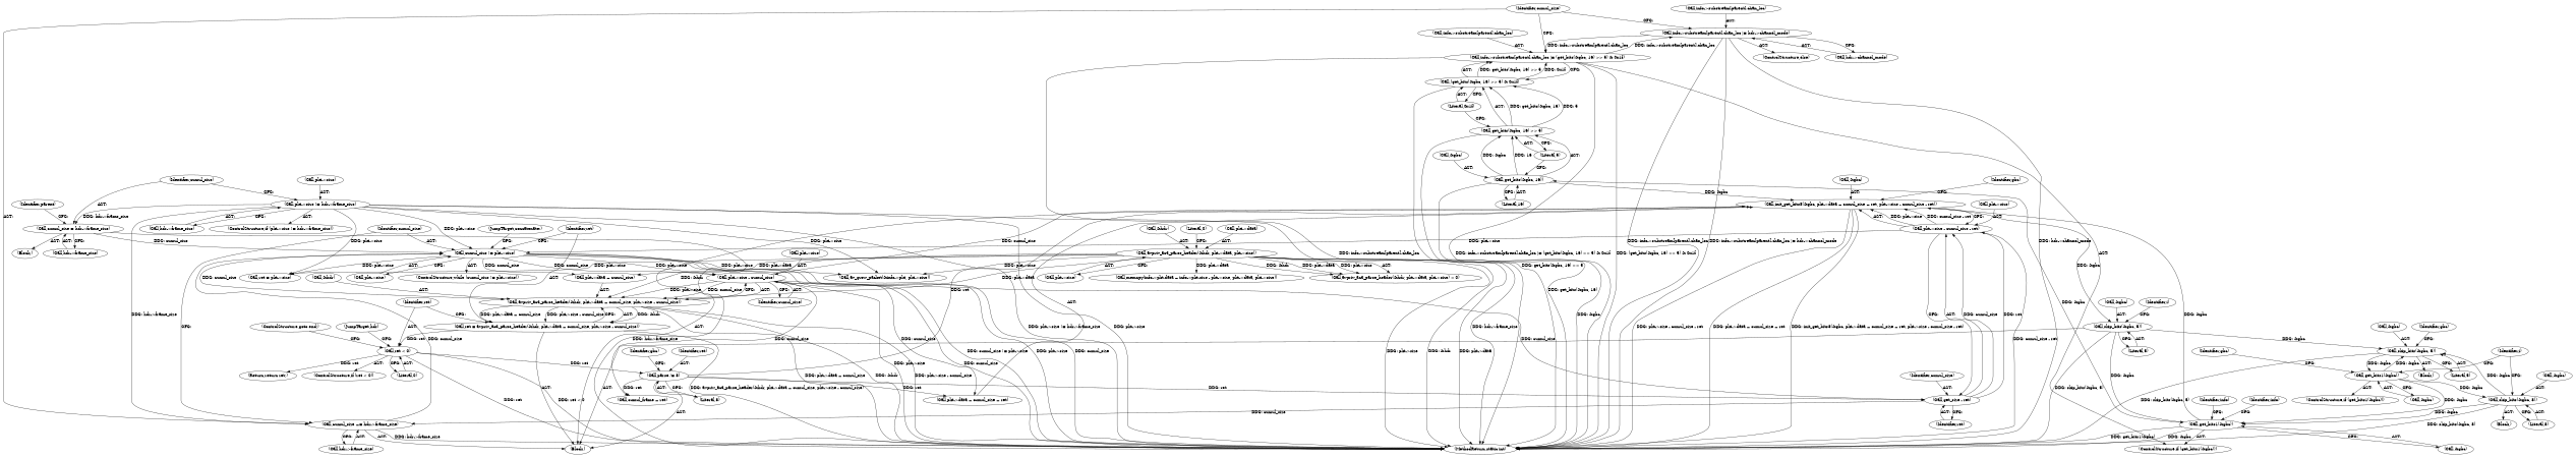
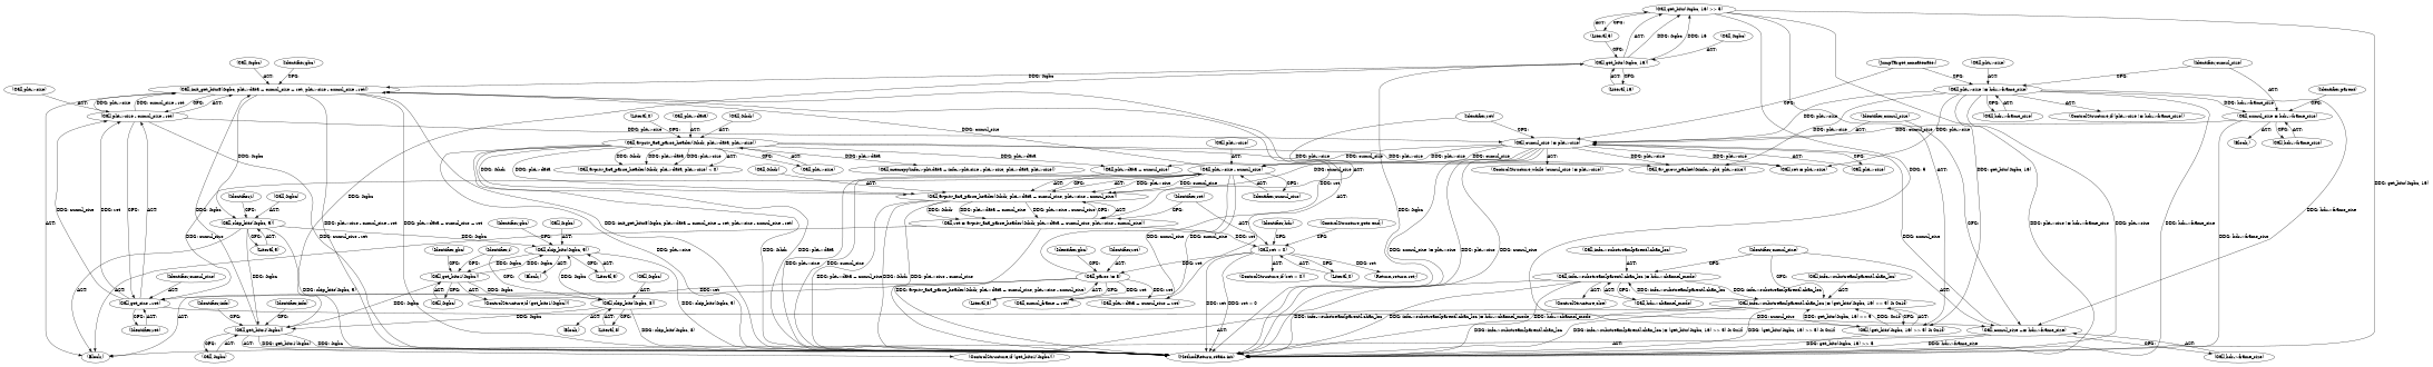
  digraph {
    n1 [label="(Call,info->substream[parent].chan_loc |= hdr->channel_mode)"]
    n2 [label="(Call,info->substream[parent].chan_loc |= (get_bits(&gbc, 16) >> 5) & 0x1f)"]
    n3 [label="(ControlStructure,else)"]
    n4 [label="(Call,hdr->channel_mode)"]
    n5 [label="(MethodReturn,static int)"]
    n6 [label="(Call,(get_bits(&gbc, 16) >> 5) & 0x1f)"]
    n7 [label="(ControlStructure,if (get_bits1(&gbc)))"]
-   n8 [label="(Literal,0x1f)"]
    n9 [label="(Call,get_bits(&gbc, 16) >> 5)"]
    n10 [label="(Literal,5)"]
    n11 [label="(Call,get_bits(&gbc, 16))"]
    n12 [label="(Call,init_get_bits8(&gbc, pkt->data + cumul_size + ret, pkt->size - cumul_size - ret))"]
    n13 [label="(Literal,16)"]
    n14 [label="(Call,skip_bits(&gbc, 5))"]
    n15 [label="(Block,)"]
    n16 [label="(Call,pkt->size - cumul_size - ret)"]
    n17 [label="(Call,get_bits1(&gbc))"]
    n18 [label="(Call,&gbc)"]
    n19 [label="(Call,skip_bits(&gbc, 5))"]
    n20 [label="(Literal,5)"]
    n21 [label="(Call,get_bits1(&gbc))"]
    n22 [label="(Block,)"]
    n23 [label="(Literal,5)"]
    n24 [label="(Call,get_size - ret)"]
    n25 [label="(Call,cumul_size != pkt->size)"]
    n26 [label="(Call,pkt->size - cumul_size)"]
    n27 [label="(Call,avpriv_ac3_parse_header(&hdr, pkt->data + cumul_size, pkt->size - cumul_size))"]
    n28 [label="(Identifier,cumul_size)"]
    n29 [label="(Call,cumul_frame + ret)"]
    n30 [label="(Call,pkt->data + cumul_size + ret)"]
    n31 [label="(Call,cumul_size += hdr->frame_size)"]
    n32 [label="(Identifier,ret)"]
    n33 [label="(Call,ret = avpriv_ac3_parse_header(&hdr, pkt->data + cumul_size, pkt->size - cumul_size))"]
    n34 [label="(Call,pkt->size)"]
    n35 [label="(ControlStructure,while (cumul_size != pkt->size))"]
    n36 [label="(Call,av_grow_packet(&info->pkt, pkt->size))"]
    n37 [label="(Call,pkt->data + cumul_size)"]
    n38 [label="(Call,ret = pkt->size)"]
    n39 [label="(Call,hdr->frame_size)"]
    n40 [label="(Call,pkt->size != hdr->frame_size)"]
    n41 [label="(Call,cumul_size = hdr->frame_size)"]
    n42 [label="(Call,hdr->frame_size)"]
    n43 [label="(ControlStructure,if (pkt->size != hdr->frame_size))"]
    n44 [label="(Block,)"]
    n45 [label="(Call,hdr->frame_size)"]
    n46 [label="(Call,avpriv_ac3_parse_header(&hdr, pkt->data, pkt->size))"]
    n47 [label="(Call,pkt->size)"]
    n48 [label="(Call,memcpy(info->pkt.data + info->pkt.size - pkt->size, pkt->data, pkt->size))"]
    n49 [label="(Call,avpriv_ac3_parse_header(&hdr, pkt->data, pkt->size) < 0)"]
    n50 [label="(Call,parse /= 8)"]
    n51 [label="(Literal,8)"]
    n52 [label="(Call,ret < 0)"]
    n53 [label="(ControlStructure,if (ret < 0))"]
    n54 [label="(Literal,0)"]
    n55 [label="(Return,return ret;)"]
    n56 [label="(Call,skip_bits(&gbc, 8))"]
    n57 [label="(Block,)"]
    n58 [label="(Literal,8)"]
    n59 [label="(Call,&gbc)"]
    n60 [label="(ControlStructure,if (get_bits1(&gbc)))"]
    n61 [label="(Call,info->substream[parent].chan_loc)"]
    n62 [label="(Identifier,gbc)"]
    n63 [label="(Call,&gbc)"]
    n64 [label="(Identifier,gbc)"]
    n65 [label="(Call,&gbc)"]
    n66 [label="(Call,pkt->size)"]
    n67 [label="(Identifier,i)"]
    n68 [label="(Identifier,info)"]
    n69 [label="(Call,pkt->size)"]
    n70 [label="(Call,pkt->data)"]
    n71 [label="(Identifier,parent)"]
    n72 [label="(Call,&gbc)"]
    n73 [label="(Call,&hdr)"]
    n74 [label="(ControlStructure,goto end;)"]
    n75 [label="(Identifier,info)"]
    n76 [label="(Call,&hdr)"]
-   n77 [label="(JumpTarget,hdr)"]
+   n77 [label="(Identifier,hdr)"]
    n78 [label="(Call,&gbc)"]
    n79 [label="(Call,info->substream[parent].chan_loc)"]
    n80 [label="(Call,pkt->size)"]
    n81 [label="(Call,&gbc)"]
    n82 [label="(Literal,0)"]
    n83 [label="(Identifier,cumul_size)"]
    n84 [label="(JumpTarget,concatenate:)"]
    n85 [label="(Identifier,ret)"]
    n86 [label="(Identifier,cumul_size)"]
    n87 [label="(Identifier,ret)"]
    n88 [label="(Identifier,gbc)"]
    n89 [label="(Identifier,i)"]
    n90 [label="(Identifier,cumul_size)"]
    n91 [label="(Identifier,ret)"]
    n92 [label="(Identifier,gbc)"]
    n93 [label="(Identifier,cumul_size)"]
    n1 -> n2 [label="DDG: info->substream[parent].chan_loc"]
    n1 -> n3 [label="AST: "]
    n1 -> n4 [label="CFG: "]
    n1 -> n5 [label="DDG: info->substream[parent].chan_loc"]
    n1 -> n5 [label="DDG: info->substream[parent].chan_loc |= hdr->channel_mode"]
    n1 -> n5 [label="DDG: hdr->channel_mode"]
    n2 -> n1 [label="DDG: info->substream[parent].chan_loc"]
    n2 -> n5 [label="DDG: info->substream[parent].chan_loc"]
    n2 -> n5 [label="DDG: info->substream[parent].chan_loc |= (get_bits(&gbc, 16) >> 5) & 0x1f"]
    n2 -> n5 [label="DDG: (get_bits(&gbc, 16) >> 5) & 0x1f"]
    n2 -> n6 [label="CFG: "]
    n2 -> n7 [label="AST: "]
    n4 -> n1 [label="AST: "]
    n6 -> n2 [label="AST: "]
    n6 -> n2 [label="DDG: get_bits(&gbc, 16) >> 5"]
    n6 -> n2 [label="DDG: 0x1f"]
    n6 -> n5 [label="DDG: get_bits(&gbc, 16) >> 5"]
-   n6 -> n8 [label="CFG: "]
-   n8 -> n6 [label="AST: "]
-   n8 -> n9 [label="CFG: "]
    n9 -> n5 [label="DDG: get_bits(&gbc, 16)"]
    n9 -> n6 [label="AST: "]
    n9 -> n6 [label="DDG: get_bits(&gbc, 16)"]
    n9 -> n6 [label="DDG: 5"]
    n9 -> n10 [label="CFG: "]
    n10 -> n9 [label="AST: "]
    n10 -> n11 [label="CFG: "]
    n11 -> n5 [label="DDG: &gbc"]
    n11 -> n9 [label="AST: "]
    n11 -> n9 [label="DDG: &gbc"]
    n11 -> n9 [label="DDG: 16"]
    n11 -> n12 [label="DDG: &gbc"]
    n11 -> n13 [label="CFG: "]
    n12 -> n5 [label="DDG: pkt->size - cumul_size - ret"]
    n12 -> n5 [label="DDG: pkt->data + cumul_size + ret"]
    n12 -> n5 [label="DDG: init_get_bits8(&gbc, pkt->data + cumul_size + ret, pkt->size - cumul_size - ret)"]
    n12 -> n14 [label="DDG: &gbc"]
    n12 -> n15 [label="AST: "]
    n12 -> n16 [label="CFG: "]
    n13 -> n11 [label="AST: "]
    n14 -> n5 [label="DDG: skip_bits(&gbc, 5)"]
    n14 -> n15 [label="AST: "]
    n14 -> n17 [label="DDG: &gbc"]
    n14 -> n19 [label="DDG: &gbc"]
    n14 -> n20 [label="CFG: "]
    n16 -> n5 [label="DDG: cumul_size - ret"]
    n16 -> n12 [label="AST: "]
    n16 -> n12 [label="DDG: pkt->size"]
    n16 -> n12 [label="DDG: cumul_size - ret"]
    n16 -> n24 [label="CFG: "]
    n16 -> n25 [label="DDG: pkt->size"]
    n17 -> n5 [label="DDG: get_bits1(&gbc)"]
    n17 -> n5 [label="DDG: &gbc"]
    n17 -> n7 [label="AST: "]
    n17 -> n11 [label="DDG: &gbc"]
    n17 -> n12 [label="DDG: &gbc"]
    n17 -> n18 [label="CFG: "]
    n18 -> n17 [label="AST: "]
    n19 -> n5 [label="DDG: skip_bits(&gbc, 5)"]
    n19 -> n21 [label="DDG: &gbc"]
    n19 -> n22 [label="AST: "]
    n19 -> n23 [label="CFG: "]
    n20 -> n14 [label="AST: "]
    n21 -> n17 [label="DDG: &gbc"]
    n21 -> n19 [label="DDG: &gbc"]
    n21 -> n56 [label="DDG: &gbc"]
    n21 -> n59 [label="CFG: "]
    n21 -> n60 [label="AST: "]
    n23 -> n19 [label="AST: "]
    n24 -> n16 [label="AST: "]
    n24 -> n16 [label="DDG: cumul_size"]
    n24 -> n16 [label="DDG: ret"]
    n24 -> n31 [label="DDG: cumul_size"]
    n24 -> n32 [label="CFG: "]
    n25 -> n5 [label="DDG: cumul_size != pkt->size"]
    n25 -> n5 [label="DDG: pkt->size"]
    n25 -> n5 [label="DDG: cumul_size"]
    n25 -> n26 [label="DDG: pkt->size"]
    n25 -> n26 [label="DDG: cumul_size"]
    n25 -> n27 [label="DDG: cumul_size"]
    n25 -> n34 [label="CFG: "]
    n25 -> n35 [label="AST: "]
    n25 -> n36 [label="DDG: pkt->size"]
    n25 -> n37 [label="DDG: cumul_size"]
    n25 -> n38 [label="DDG: pkt->size"]
    n26 -> n5 [label="DDG: cumul_size"]
    n26 -> n5 [label="DDG: pkt->size"]
    n26 -> n12 [label="DDG: cumul_size"]
    n26 -> n24 [label="DDG: cumul_size"]
    n26 -> n27 [label="AST: "]
    n26 -> n27 [label="DDG: pkt->size"]
    n26 -> n27 [label="DDG: cumul_size"]
    n26 -> n28 [label="CFG: "]
    n26 -> n29 [label="DDG: cumul_size"]
    n26 -> n30 [label="DDG: cumul_size"]
    n27 -> n5 [label="DDG: pkt->data + cumul_size"]
    n27 -> n5 [label="DDG: &hdr"]
    n27 -> n5 [label="DDG: pkt->size - cumul_size"]
    n27 -> n26 [label="CFG: "]
    n27 -> n33 [label="AST: "]
    n27 -> n33 [label="DDG: &hdr"]
    n27 -> n33 [label="DDG: pkt->data + cumul_size"]
    n27 -> n33 [label="DDG: pkt->size - cumul_size"]
    n28 -> n26 [label="AST: "]
    n30 -> n12 [label="AST: "]
    n31 -> n5 [label="DDG: hdr->frame_size"]
    n31 -> n15 [label="AST: "]
    n31 -> n25 [label="DDG: cumul_size"]
    n31 -> n39 [label="CFG: "]
    n32 -> n24 [label="AST: "]
    n33 -> n5 [label="DDG: avpriv_ac3_parse_header(&hdr, pkt->data + cumul_size, pkt->size - cumul_size)"]
    n33 -> n15 [label="AST: "]
    n33 -> n27 [label="CFG: "]
    n33 -> n52 [label="DDG: ret"]
    n34 -> n25 [label="AST: "]
    n37 -> n27 [label="AST: "]
    n39 -> n31 [label="AST: "]
    n40 -> n5 [label="DDG: pkt->size != hdr->frame_size"]
    n40 -> n5 [label="DDG: pkt->size"]
    n40 -> n5 [label="DDG: hdr->frame_size"]
    n40 -> n25 [label="DDG: pkt->size"]
    n40 -> n31 [label="DDG: hdr->frame_size"]
    n40 -> n36 [label="DDG: pkt->size"]
    n40 -> n38 [label="DDG: pkt->size"]
    n40 -> n41 [label="DDG: hdr->frame_size"]
    n40 -> n42 [label="CFG: "]
    n40 -> n43 [label="AST: "]
    n41 -> n5 [label="DDG: hdr->frame_size"]
    n41 -> n25 [label="DDG: cumul_size"]
    n41 -> n44 [label="AST: "]
    n41 -> n45 [label="CFG: "]
    n42 -> n40 [label="AST: "]
    n45 -> n41 [label="AST: "]
    n46 -> n5 [label="DDG: pkt->data"]
    n46 -> n5 [label="DDG: pkt->size"]
    n46 -> n5 [label="DDG: &hdr"]
    n46 -> n27 [label="DDG: &hdr"]
    n46 -> n27 [label="DDG: pkt->data"]
    n46 -> n36 [label="DDG: pkt->size"]
    n46 -> n37 [label="DDG: pkt->data"]
    n46 -> n38 [label="DDG: pkt->size"]
    n46 -> n47 [label="CFG: "]
    n46 -> n48 [label="DDG: pkt->data"]
    n46 -> n49 [label="AST: "]
    n46 -> n49 [label="DDG: &hdr"]
    n46 -> n49 [label="DDG: pkt->data"]
    n46 -> n49 [label="DDG: pkt->size"]
    n47 -> n46 [label="AST: "]
    n50 -> n12 [label="DDG: ret"]
    n50 -> n15 [label="AST: "]
    n50 -> n24 [label="DDG: ret"]
    n50 -> n29 [label="DDG: ret"]
    n50 -> n30 [label="DDG: ret"]
    n50 -> n51 [label="CFG: "]
    n51 -> n50 [label="AST: "]
    n52 -> n5 [label="DDG: ret"]
    n52 -> n5 [label="DDG: ret < 0"]
    n52 -> n50 [label="DDG: ret"]
    n52 -> n53 [label="AST: "]
    n52 -> n54 [label="CFG: "]
    n52 -> n55 [label="DDG: ret"]
    n54 -> n52 [label="AST: "]
    n56 -> n5 [label="DDG: skip_bits(&gbc, 8)"]
    n56 -> n17 [label="DDG: &gbc"]
    n56 -> n19 [label="DDG: &gbc"]
    n56 -> n57 [label="AST: "]
    n56 -> n58 [label="CFG: "]
    n58 -> n56 [label="AST: "]
    n59 -> n21 [label="AST: "]
    n61 -> n2 [label="AST: "]
    n62 -> n50 [label="CFG: "]
    n63 -> n11 [label="AST: "]
    n64 -> n19 [label="CFG: "]
    n65 -> n56 [label="AST: "]
    n66 -> n26 [label="AST: "]
    n67 -> n21 [label="CFG: "]
    n67 -> n56 [label="CFG: "]
    n68 -> n17 [label="CFG: "]
    n69 -> n16 [label="AST: "]
    n70 -> n46 [label="AST: "]
    n71 -> n41 [label="CFG: "]
    n72 -> n12 [label="AST: "]
    n73 -> n27 [label="AST: "]
    n74 -> n52 [label="CFG: "]
    n75 -> n17 [label="CFG: "]
    n76 -> n46 [label="AST: "]
    n77 -> n52 [label="CFG: "]
    n78 -> n19 [label="AST: "]
    n79 -> n1 [label="AST: "]
    n80 -> n40 [label="AST: "]
    n81 -> n14 [label="AST: "]
    n82 -> n46 [label="CFG: "]
    n83 -> n25 [label="AST: "]
    n83 -> n31 [label="CFG: "]
    n84 -> n25 [label="CFG: "]
+   n84 -> n40 [label="CFG: "]
    n85 -> n50 [label="AST: "]
    n86 -> n40 [label="CFG: "]
    n86 -> n41 [label="AST: "]
    n87 -> n33 [label="CFG: "]
    n87 -> n52 [label="AST: "]
    n88 -> n12 [label="CFG: "]
    n89 -> n14 [label="CFG: "]
    n90 -> n1 [label="CFG: "]
    n90 -> n2 [label="CFG: "]
    n90 -> n31 [label="AST: "]
    n91 -> n25 [label="CFG: "]
    n91 -> n33 [label="AST: "]
    n92 -> n21 [label="CFG: "]
    n93 -> n24 [label="AST: "]
  }
